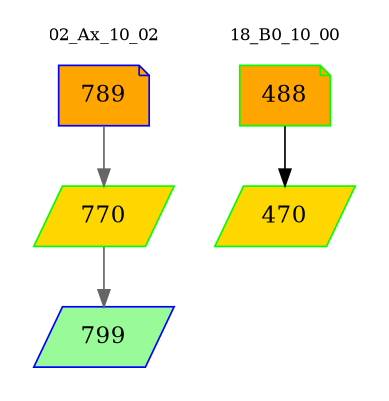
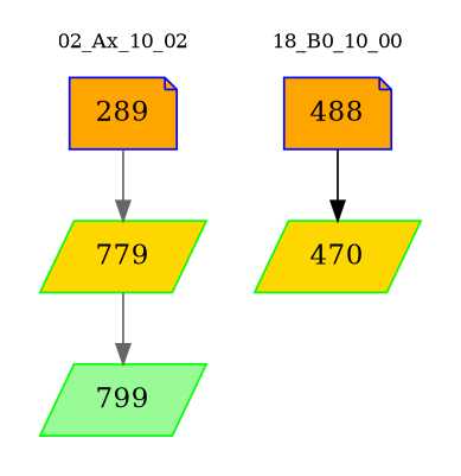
  digraph {
    node [color=blue fillcolor=orange shape=parallelogram style=filled]
    edge [color=gray40]
-   n1 [label=789 shape=note]
-   n2 [color=green fillcolor=gold label=770]
-   n3 [fillcolor=palegreen label=799]
-   n4 [color=green label=488 shape=note]
+   n1 [label=289 shape=note]
+   n2 [color=green fillcolor=gold label=779]
+   n3 [color=green fillcolor=palegreen label=799]
+   n4 [label=488 shape=note]
    n5 [color=green fillcolor=gold label=470]
    subgraph cluster_1 {
      color=white
      fontsize=10
      label="02_Ax_10_02"
      n1
      n2
      n3
    }
    subgraph cluster_2 {
      color=white
      fontsize=10
      label="18_B0_10_00"
      n4
      n5
    }
    n1 -> n2
    n2 -> n3
    n4 -> n5 [color=black]
  }
